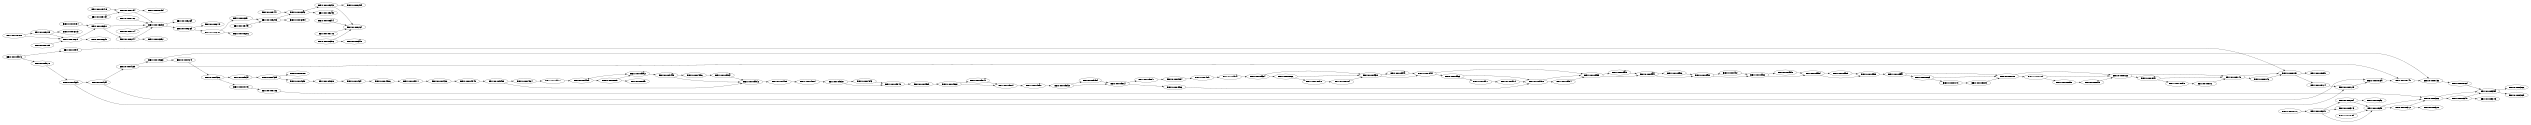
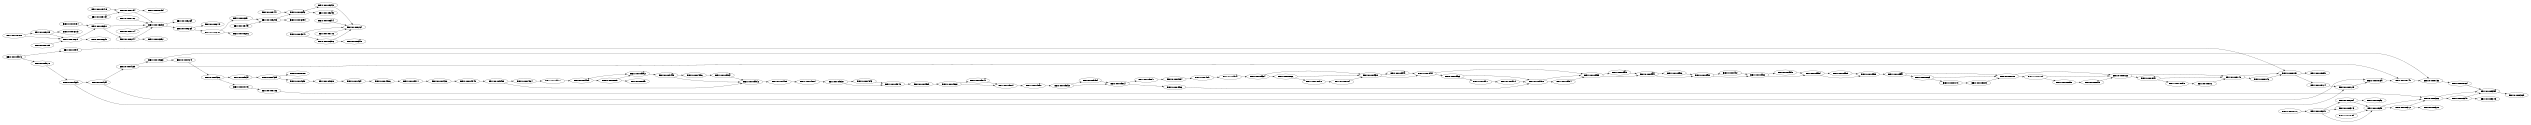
  digraph {
    rankdir=LR
    BB_10000dbdc
    BB_10000dc18
    BB_10000df7f
    BB_10000dc3b
    BB_10000e051
    BB_10000dc4f
    BB_10000e129
    BB_10000e05b
    BB_10000e124
    BB_10000dc59
    BB_10000e13a
    BB_10000dc63
    BB_10000e14b
    BB_10000dc7f
    BB_10000e15c
    BB_10000dc96
    BB_10000e16d
    BB_10000dcaf
    BB_10000e175
    BB_10000e35a
    BB_10000dcbf
    BB_10000e186
    BB_10000dcd8
    BB_10000e18e
    BB_10000e32c
    BB_10000dce8
    BB_10000dcf7
    BB_10000dd06
    BB_10000dd17
    BB_10000dd26
    BB_10000dd49
    BB_10000dd5e
    BB_10000dd64
    BB_10000ddd2
    BB_10000dd77
    BB_10000dde5
    BB_10000dd8a
    BB_10000de0d
    BB_10000dda2
    BB_10000e0e9
    BB_10000ddae
    BB_10000e0fb
    BB_10000ddb6
    BB_10000ddca
    BB_10000de37
    BB_10000de43
    BB_10000de48
    BB_10000de5b
    BB_10000de6e
    BB_10000de7a
    BB_10000de7f
    BB_10000dea0
    BB_10000deb3
    BB_10000debf
    BB_10000dec4
    BB_10000ded1
    BB_10000df86
    BB_10000dee4
    BB_10000df88
    BB_10000def7
    BB_10000df94
    BB_10000df99
    BB_10000df0a
    BB_10000df24
    BB_10000df3e
    BB_10000e0c6
    BB_10000df4a
    BB_10000df4f
    BB_10000e0d8
    BB_10000df63
    BB_10000e0e4
    BB_10000df71
    BB_10000df7d
    BB_10000dfa5
    BB_10000dfaa
    BB_10000dfb6
    BB_10000dfbb
    BB_10000dfc7
    BB_10000dfcc
    BB_10000dfd8
    BB_10000dfdd
    BB_10000dfe9
    BB_10000dfee
    BB_10000dffa
    BB_10000e00e
    BB_10000e06f
    BB_10000e02c
    BB_10000e08b
    BB_10000e07d
    BB_10000e040
    BB_10000e0a7
    BB_10000e099
    BB_10000e089
    BB_10000e04c
    BB_10000e0b5
    BB_10000e0a5
    BB_10000e0c1
    BB_10000e10c
    BB_10000e2c4
    BB_10000e114
    BB_10000e25e
    BB_10000e26a
    BB_10000e26f
    BB_10000e27b
    BB_10000e280
    BB_10000e11c
    BB_10000e2d0
    BB_10000e2fe
    BB_10000e2e4
    BB_10000e373
    BB_10000e312
    BB_10000e2f2
-   BB_10000e366
    BB_10000e36b
    BB_10000e340
    BB_10000e34e
    BB_10000e19f
    BB_10000e320
    BB_10000e1a7
    BB_10000e2a2
    BB_10000e2ae
    BB_10000e2b3
-   BB_10000e2bf
    BB_10000e1af
    BB_10000e298
    BB_10000e29d
    BB_10000e1be
    BB_10000e1d4
    BB_10000e1dd
    BB_10000e1ca
    BB_10000e1e2
    BB_10000e1e4
    BB_10000e230
    BB_10000e244
    BB_10000e252
    BB_10000e1e9
    BB_10000e21f
    BB_10000e22b
    BB_10000e1ee
    BB_10000e205
    BB_10000e213
    BB_10000e28c
    BB_10000e291
+   BB_10000e37b
    BB_10000e396
    BB_10000e3a8
    BB_10000e3b4
    BB_10000dbdc -> BB_10000dc18
    BB_10000dbdc -> BB_10000df7f
    BB_10000dc18 -> BB_10000dc3b
    BB_10000df7f -> BB_10000e051
    BB_10000dc3b -> BB_10000dc4f
    BB_10000dc3b -> BB_10000e129
    BB_10000e051 -> BB_10000e05b
    BB_10000e051 -> BB_10000e124
    BB_10000dc4f -> BB_10000dc59
    BB_10000dc4f -> BB_10000e13a
    BB_10000e129 -> BB_10000e13a
    BB_10000e124 -> BB_10000e129
    BB_10000dc59 -> BB_10000dc63
    BB_10000dc59 -> BB_10000e14b
    BB_10000e13a -> BB_10000e14b
    BB_10000dc63 -> BB_10000dc7f
    BB_10000dc63 -> BB_10000e15c
    BB_10000e14b -> BB_10000e15c
    BB_10000dc7f -> BB_10000dc96
    BB_10000e15c -> BB_10000e16d
    BB_10000dc96 -> BB_10000dcaf
    BB_10000dc96 -> BB_10000e175
    BB_10000e16d -> BB_10000e35a
    BB_10000dcaf -> BB_10000dcbf
    BB_10000e175 -> BB_10000e186
-   BB_10000e35a -> BB_10000e366
    BB_10000e35a -> BB_10000e36b
    BB_10000dcbf -> BB_10000dcd8
    BB_10000dcbf -> BB_10000e18e
    BB_10000e186 -> BB_10000e32c
    BB_10000dcd8 -> BB_10000dce8
    BB_10000e32c -> BB_10000e35a
    BB_10000e32c -> BB_10000e340
    BB_10000dce8 -> BB_10000dcf7
    BB_10000dcf7 -> BB_10000dd06
    BB_10000dd06 -> BB_10000dd17
    BB_10000dd17 -> BB_10000dd26
    BB_10000dd26 -> BB_10000dd49
    BB_10000dd49 -> BB_10000dd5e
    BB_10000dd5e -> BB_10000dd64
    BB_10000dd5e -> BB_10000ddd2
    BB_10000dd64 -> BB_10000dd77
    BB_10000ddd2 -> BB_10000dde5
    BB_10000dd77 -> BB_10000dd8a
    BB_10000dde5 -> BB_10000de0d
    BB_10000dd8a -> BB_10000dda2
    BB_10000dd8a -> BB_10000e0e9
    BB_10000de0d -> BB_10000de37
    BB_10000dda2 -> BB_10000ddae
    BB_10000e0e9 -> BB_10000dda2
    BB_10000e0e9 -> BB_10000e0fb
    BB_10000ddae -> BB_10000ddd2
    BB_10000ddae -> BB_10000ddb6
    BB_10000ddb6 -> BB_10000ddca
    BB_10000ddca -> BB_10000ddd2
    BB_10000de37 -> BB_10000de43
    BB_10000de37 -> BB_10000de48
    BB_10000de43 -> BB_10000de48
    BB_10000de48 -> BB_10000de5b
    BB_10000de5b -> BB_10000de6e
    BB_10000de6e -> BB_10000de7a
    BB_10000de6e -> BB_10000de7f
    BB_10000de7a -> BB_10000de7f
    BB_10000de7f -> BB_10000dea0
    BB_10000dea0 -> BB_10000deb3
    BB_10000deb3 -> BB_10000debf
    BB_10000deb3 -> BB_10000dec4
    BB_10000debf -> BB_10000dec4
    BB_10000dec4 -> BB_10000ded1
    BB_10000dec4 -> BB_10000df86
    BB_10000ded1 -> BB_10000dee4
    BB_10000df86 -> BB_10000df88
    BB_10000dee4 -> BB_10000def7
    BB_10000df88 -> BB_10000df94
    BB_10000df88 -> BB_10000df99
    BB_10000def7 -> BB_10000df0a
    BB_10000df94 -> BB_10000df99
    BB_10000df99 -> BB_10000dfa5
    BB_10000df99 -> BB_10000dfaa
    BB_10000df0a -> BB_10000df24
    BB_10000df24 -> BB_10000df3e
    BB_10000df24 -> BB_10000e0c6
    BB_10000df3e -> BB_10000df4a
    BB_10000df3e -> BB_10000df4f
    BB_10000e0c6 -> BB_10000df3e
    BB_10000e0c6 -> BB_10000e0d8
    BB_10000df4a -> BB_10000df4f
    BB_10000df4f -> BB_10000df99
    BB_10000df4f -> BB_10000df63
    BB_10000e0d8 -> BB_10000e0e4
    BB_10000df63 -> BB_10000df88
    BB_10000df63 -> BB_10000df71
    BB_10000e0e4 -> BB_10000df3e
    BB_10000df71 -> BB_10000df7d
    BB_10000df7d -> BB_10000df88
    BB_10000dfa5 -> BB_10000dfaa
    BB_10000dfaa -> BB_10000dfb6
    BB_10000dfaa -> BB_10000dfbb
    BB_10000dfb6 -> BB_10000dfbb
    BB_10000dfbb -> BB_10000dfc7
    BB_10000dfbb -> BB_10000dfcc
    BB_10000dfc7 -> BB_10000dfcc
    BB_10000dfcc -> BB_10000dfd8
    BB_10000dfcc -> BB_10000dfdd
    BB_10000dfd8 -> BB_10000dfdd
    BB_10000dfdd -> BB_10000dfe9
    BB_10000dfdd -> BB_10000dfee
    BB_10000dfe9 -> BB_10000dfee
    BB_10000dfee -> BB_10000dffa
    BB_10000dffa -> BB_10000e00e
    BB_10000dffa -> BB_10000e06f
    BB_10000e00e -> BB_10000e02c
    BB_10000e00e -> BB_10000e08b
    BB_10000e06f -> BB_10000e00e
    BB_10000e06f -> BB_10000e07d
    BB_10000e02c -> BB_10000e040
    BB_10000e02c -> BB_10000e0a7
    BB_10000e08b -> BB_10000e02c
    BB_10000e08b -> BB_10000e099
    BB_10000e07d -> BB_10000e089
    BB_10000e040 -> BB_10000e051
    BB_10000e040 -> BB_10000e04c
    BB_10000e0a7 -> BB_10000e040
    BB_10000e0a7 -> BB_10000e0b5
    BB_10000e099 -> BB_10000e0a5
    BB_10000e089 -> BB_10000e00e
    BB_10000e04c -> BB_10000e051
    BB_10000e0b5 -> BB_10000e0c1
    BB_10000e0a5 -> BB_10000e02c
    BB_10000e0c1 -> BB_10000e040
    BB_10000e10c -> BB_10000e2c4
    BB_10000e114 -> BB_10000e25e
    BB_10000e25e -> BB_10000e26a
    BB_10000e25e -> BB_10000e26f
    BB_10000e26f -> BB_10000e27b
    BB_10000e26f -> BB_10000e280
    BB_10000e280 -> BB_10000e28c
    BB_10000e280 -> BB_10000e291
    BB_10000e11c -> BB_10000e2d0
    BB_10000e2d0 -> BB_10000e2fe
    BB_10000e2d0 -> BB_10000e2e4
    BB_10000e2d0 -> BB_10000e373
    BB_10000e2fe -> BB_10000e32c
    BB_10000e2fe -> BB_10000e312
    BB_10000e2e4 -> BB_10000e2fe
    BB_10000e2e4 -> BB_10000e2f2
    BB_10000e312 -> BB_10000e32c
    BB_10000e312 -> BB_10000e320
    BB_10000e340 -> BB_10000e35a
    BB_10000e340 -> BB_10000e34e
    BB_10000e19f -> BB_10000e2fe
    BB_10000e1a7 -> BB_10000e2a2
    BB_10000e2a2 -> BB_10000e2ae
    BB_10000e2a2 -> BB_10000e2b3
    BB_10000e2b3 -> BB_10000e2c4
-   BB_10000e2b3 -> BB_10000e2bf
    BB_10000e1af -> BB_10000e298
    BB_10000e298 -> BB_10000e2a2
    BB_10000e298 -> BB_10000e29d
    BB_10000e1be -> BB_10000e1d4
    BB_10000e1d4 -> BB_10000e25e
    BB_10000e1d4 -> BB_10000e1dd
    BB_10000e1ca -> BB_10000e1d4
    BB_10000e1e2 -> BB_10000e25e
    BB_10000e1e4 -> BB_10000e230
    BB_10000e230 -> BB_10000e25e
    BB_10000e230 -> BB_10000e244
    BB_10000e244 -> BB_10000e25e
    BB_10000e244 -> BB_10000e252
    BB_10000e1e9 -> BB_10000e21f
    BB_10000e21f -> BB_10000e230
    BB_10000e21f -> BB_10000e22b
    BB_10000e1ee -> BB_10000e21f
    BB_10000e1ee -> BB_10000e205
    BB_10000e205 -> BB_10000e21f
    BB_10000e205 -> BB_10000e213
    BB_10000e291 -> BB_10000e298
+   BB_10000e37b -> BB_10000e2c4
+   BB_10000e37b -> BB_10000e396
    BB_10000e396 -> BB_10000e2c4
    BB_10000e396 -> BB_10000e3a8
    BB_10000e3b4 -> BB_10000e2c4
  }
